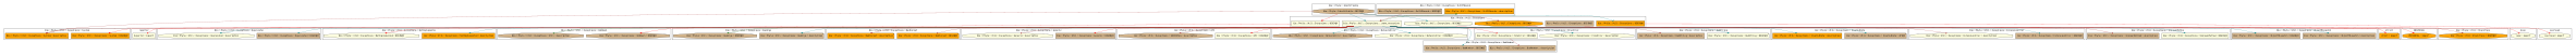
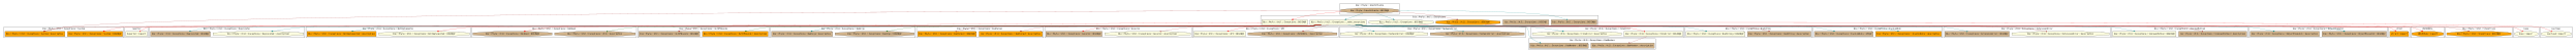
  digraph {
    fontname="JetBrains Mono"
    node [fillcolor=tan fontname="JetBrains Mono" shape=box style=filled]
    edge [arrowhead=normal color=teal fontname="JetBrains Mono"]
    "Bio::Phylo::Identifiable::BEGIN@3" [shape=octagon]
    "Bio::Phylo::Util::Exceptions::Deprecated::description" [fillcolor=lightyellow shape=octagon]
    "Bio::Phylo::Util::Exceptions::Deprecated::BEGIN@2" [shape=note]
    "Bio::Phylo::Util::Exceptions::NotImplemented::BEGIN@2" [fillcolor=lightyellow shape=octagon]
    "Bio::Phylo::Util::Exceptions::NotImplemented::description" [fillcolor=orange]
    n6 [label="Bio::Phylo::Util::Exceptions::Util::description" shape=octagon]
    "Bio::Phylo::Util::Exceptions::OddHash::BEGIN@2" [shape=octagon]
    "UNIVERSAL::import" [fillcolor=orange shape=octagon]
    "Bio::Phylo::Util::Exceptions::OutOfBounds::description" [fillcolor=orange]
    "Bio::Phylo::Util::Exceptions::OutOfBounds::BEGIN@2" [shape=note]
    "Bio::Phylo::Util::Exceptions::BadArgs::BEGIN@2" [shape=octagon]
    "Bio::Phylo::Util::Exceptions::BadArgs::description" [shape=note]
    "Bio::Phylo::Util::Exceptions::BadFormat::description" [fillcolor=orange shape=note]
    "Bio::Phylo::Util::Exceptions::BadFormat::BEGIN@2" [fillcolor=orange shape=note]
    "Bio::Phylo::Util::Exceptions::Generic::description" [fillcolor=lightyellow shape=octagon]
    "Bio::Phylo::Util::Exceptions::Generic::BEGIN@2"
    n17 [label="Bio::Phylo::Util::Exceptions::UNIVERSAL::description" shape=octagon]
    "Bio::Phylo::Util::Exceptions::API::BEGIN@2" [fillcolor=lightyellow]
    "Bio::Phylo::Util::Exceptions::NetworkError::description" [shape=octagon]
    "Bio::Phylo::Util::Exceptions::NetworkError::BEGIN@2" [fillcolor=lightyellow shape=octagon]
    "Bio::Phylo::Util::Exceptions::BadNumber::BEGIN@2" [shape=note]
    "Bio::Phylo::Util::Exceptions::BadNumber::description"
    "base::import" [fillcolor=lightyellow shape=octagon]
    "Exporter::import" [fillcolor=lightyellow]
    "overload::import" [fillcolor=lightyellow shape=octagon]
    "Bio::Phylo::Util::Exceptions::FileError::BEGIN@2" [fillcolor=lightyellow]
    "Bio::Phylo::Util::Exceptions::FileError::description" [fillcolor=lightyellow shape=octagon]
    "Bio::Phylo::Util::Exceptions::System::description" [fillcolor=orange]
    "Bio::Phylo::Util::Exceptions::System::BEGIN@2" [fillcolor=orange]
    "Bio::Phylo::Util::Exceptions::BadString::description"
    "Bio::Phylo::Util::Exceptions::BadString::BEGIN@2" [fillcolor=lightyellow shape=note]
    "Bio::Phylo::Util::Exceptions::InvalidData::description" [fillcolor=orange]
    n33 [label="Bio::Phylo::Util::Exceptions::InvalidData::API@2" shape=note]
    "Bio::Phylo::Util::Exceptions::ExtensionError::description" [fillcolor=lightyellow shape=octagon]
    "Bio::Phylo::Util::Exceptions::ExtensionError::BEGIN@2"
    "Bio::Phylo::Util::Exceptions::BEGIN@5" [fillcolor=lightyellow]
    "Bio::Phylo::Util::Exceptions::_make_exceptions" [fillcolor=lightyellow]
    "Bio::Phylo::Util::Exceptions::BEGIN@2" [fillcolor=lightyellow shape=octagon]
    "Bio::Phylo::Util::Exceptions::BEGIN@4" [fillcolor=orange shape=octagon]
    "Bio::Phylo::Util::Exceptions::BEGIN@3"
-   "Bio::Phylo::Util::Exceptions::BEGIN@6" [fillcolor=orange]
+   "Bio::Phylo::Util::Exceptions::BEGIN@6"
    "Bio::Phylo::Util::StackTrace::BEGIN@2" [fillcolor=orange shape=octagon]
    "strict::import" [fillcolor=orange shape=note]
    "Bio::Phylo::Util::Exceptions::UnknownMethod::description"
    "Bio::Phylo::Util::Exceptions::UnknownMethod::BEGIN@2" [fillcolor=lightyellow]
    "Bio::Phylo::Util::Exceptions::ObjectMismatch::BEGIN@2"
    "Bio::Phylo::Util::Exceptions::ObjectMismatch::description"
    subgraph cluster_1 {
      label="Bio::Phylo::Identifiable"
      "Bio::Phylo::Identifiable::BEGIN@3"
    }
    subgraph cluster_2 {
      label="Bio::Phylo::Util::Exceptions::Deprecated"
      "Bio::Phylo::Util::Exceptions::Deprecated::description"
      "Bio::Phylo::Util::Exceptions::Deprecated::BEGIN@2"
    }
    subgraph cluster_3 {
      label="Bio::Phylo::Util::Exceptions::NotImplemented"
      "Bio::Phylo::Util::Exceptions::NotImplemented::BEGIN@2"
      "Bio::Phylo::Util::Exceptions::NotImplemented::description"
    }
    subgraph cluster_4 {
      label="Bio::Phylo::Util::Exceptions::OddHash"
      n6
      "Bio::Phylo::Util::Exceptions::OddHash::BEGIN@2"
    }
    subgraph cluster_5 {
      label=UNIVERSAL
      "UNIVERSAL::import"
    }
    subgraph cluster_6 {
      label="Bio::Phylo::Util::Exceptions::OutOfBounds"
      "Bio::Phylo::Util::Exceptions::OutOfBounds::description"
      "Bio::Phylo::Util::Exceptions::OutOfBounds::BEGIN@2"
    }
    subgraph cluster_7 {
      label="Bio::Phylo::Util::Exceptions::BadArgs"
      "Bio::Phylo::Util::Exceptions::BadArgs::BEGIN@2"
      "Bio::Phylo::Util::Exceptions::BadArgs::description"
    }
    subgraph cluster_8 {
      label="Bio::Phylo::Util::Exceptions::BadFormat"
      "Bio::Phylo::Util::Exceptions::BadFormat::description"
      "Bio::Phylo::Util::Exceptions::BadFormat::BEGIN@2"
    }
    subgraph cluster_9 {
      label="Bio::Phylo::Util::Exceptions::Generic"
      "Bio::Phylo::Util::Exceptions::Generic::description"
      "Bio::Phylo::Util::Exceptions::Generic::BEGIN@2"
    }
    subgraph cluster_10 {
      label="Bio::Phylo::Util::Exceptions::API"
      n17
      "Bio::Phylo::Util::Exceptions::API::BEGIN@2"
    }
    subgraph cluster_11 {
      label="Bio::Phylo::Util::Exceptions::NetworkError"
      "Bio::Phylo::Util::Exceptions::NetworkError::description"
      "Bio::Phylo::Util::Exceptions::NetworkError::BEGIN@2"
    }
    subgraph cluster_12 {
      label="Bio::Phylo::Util::Exceptions::BadNumber"
      "Bio::Phylo::Util::Exceptions::BadNumber::BEGIN@2"
      "Bio::Phylo::Util::Exceptions::BadNumber::description"
    }
    subgraph cluster_13 {
      label=base
      "base::import"
    }
    subgraph cluster_14 {
      label=Exporter
      "Exporter::import"
    }
    subgraph cluster_15 {
      label=overload
      "overload::import"
    }
    subgraph cluster_16 {
      label="Bio::Phylo::Util::Exceptions::FileError"
      "Bio::Phylo::Util::Exceptions::FileError::BEGIN@2"
      "Bio::Phylo::Util::Exceptions::FileError::description"
    }
    subgraph cluster_17 {
      label="Bio::Phylo::Util::Exceptions::System"
      "Bio::Phylo::Util::Exceptions::System::description"
      "Bio::Phylo::Util::Exceptions::System::BEGIN@2"
    }
    subgraph cluster_18 {
      label="Bio::Phylo::Util::Exceptions::BadString"
      "Bio::Phylo::Util::Exceptions::BadString::description"
      "Bio::Phylo::Util::Exceptions::BadString::BEGIN@2"
    }
    subgraph cluster_19 {
      label="Bio::Phylo::Util::Exceptions::InvalidData"
      "Bio::Phylo::Util::Exceptions::InvalidData::description"
      n33
    }
    subgraph cluster_20 {
      label="Bio::Phylo::Util::Exceptions::ExtensionError"
      "Bio::Phylo::Util::Exceptions::ExtensionError::description"
      "Bio::Phylo::Util::Exceptions::ExtensionError::BEGIN@2"
    }
    subgraph cluster_21 {
      label="Bio::Phylo::Util::Exceptions"
      "Bio::Phylo::Util::Exceptions::BEGIN@5"
      "Bio::Phylo::Util::Exceptions::_make_exceptions"
      "Bio::Phylo::Util::Exceptions::BEGIN@2"
      "Bio::Phylo::Util::Exceptions::BEGIN@4"
      "Bio::Phylo::Util::Exceptions::BEGIN@3"
      "Bio::Phylo::Util::Exceptions::BEGIN@6"
    }
    subgraph cluster_22 {
      label="Bio::Phylo::Util::StackTrace"
      "Bio::Phylo::Util::StackTrace::BEGIN@2"
    }
    subgraph cluster_23 {
      label="strict"
      "strict::import"
    }
    subgraph cluster_24 {
      label="Bio::Phylo::Util::Exceptions::UnknownMethod"
      "Bio::Phylo::Util::Exceptions::UnknownMethod::description"
      "Bio::Phylo::Util::Exceptions::UnknownMethod::BEGIN@2"
    }
    subgraph cluster_25 {
      label="Bio::Phylo::Util::Exceptions::ObjectMismatch"
      "Bio::Phylo::Util::Exceptions::ObjectMismatch::BEGIN@2"
      "Bio::Phylo::Util::Exceptions::ObjectMismatch::description"
    }
    "Bio::Phylo::Identifiable::BEGIN@3" -> "Bio::Phylo::Util::Exceptions::System::description" [color=brown]
    "Bio::Phylo::Identifiable::BEGIN@3" -> "Bio::Phylo::Util::Exceptions::BEGIN@5" [arrowhead=diamond color=red]
    "Bio::Phylo::Identifiable::BEGIN@3" -> "Bio::Phylo::Util::Exceptions::_make_exceptions"
    "Bio::Phylo::Identifiable::BEGIN@3" -> "Bio::Phylo::Util::Exceptions::BEGIN@2"
    "Bio::Phylo::Identifiable::BEGIN@3" -> "Bio::Phylo::Util::Exceptions::BEGIN@4" [arrowhead=diamond color=brown]
    "Bio::Phylo::Identifiable::BEGIN@3" -> "Bio::Phylo::Util::Exceptions::BEGIN@6" [arrowhead=tee]
    "Bio::Phylo::Util::Exceptions::FileError::BEGIN@2" -> "Bio::Phylo::Util::Exceptions::BadNumber::description" [arrowhead=tee color=brown]
    "Bio::Phylo::Util::Exceptions::BEGIN@5" -> "Exporter::import" [arrowhead=tee color=red]
    "Bio::Phylo::Util::Exceptions::_make_exceptions" -> "Bio::Phylo::Util::Exceptions::Deprecated::description" [arrowhead=diamond]
    "Bio::Phylo::Util::Exceptions::_make_exceptions" -> "Bio::Phylo::Util::Exceptions::Deprecated::BEGIN@2"
    "Bio::Phylo::Util::Exceptions::_make_exceptions" -> "Bio::Phylo::Util::Exceptions::NotImplemented::BEGIN@2" [arrowhead=diamond color=red]
    "Bio::Phylo::Util::Exceptions::_make_exceptions" -> "Bio::Phylo::Util::Exceptions::NotImplemented::description"
    "Bio::Phylo::Util::Exceptions::_make_exceptions" -> n6 [arrowhead=tee color=darkgreen]
    "Bio::Phylo::Util::Exceptions::_make_exceptions" -> "Bio::Phylo::Util::Exceptions::OddHash::BEGIN@2" [arrowhead=diamond color=red]
    "Bio::Phylo::Util::Exceptions::_make_exceptions" -> "Bio::Phylo::Util::Exceptions::OutOfBounds::description" [color=darkgreen]
-   "Bio::Phylo::Util::Exceptions::OutOfBounds::BEGIN@2" -> "Bio::Phylo::Util::Exceptions::_make_exceptions" [arrowhead=diamond color=brown]
+   "Bio::Phylo::Util::Exceptions::_make_exceptions" -> "Bio::Phylo::Util::Exceptions::OutOfBounds::BEGIN@2" [arrowhead=diamond color=brown]
    "Bio::Phylo::Util::Exceptions::_make_exceptions" -> "Bio::Phylo::Util::Exceptions::BadArgs::BEGIN@2" [color=darkgreen]
    "Bio::Phylo::Util::Exceptions::_make_exceptions" -> "Bio::Phylo::Util::Exceptions::BadArgs::description" [arrowhead=diamond]
    "Bio::Phylo::Util::Exceptions::_make_exceptions" -> "Bio::Phylo::Util::Exceptions::BadFormat::description" [arrowhead=diamond color=brown]
    "Bio::Phylo::Util::Exceptions::_make_exceptions" -> "Bio::Phylo::Util::Exceptions::BadFormat::BEGIN@2" [arrowhead=tee color=brown]
    "Bio::Phylo::Util::Exceptions::_make_exceptions" -> "Bio::Phylo::Util::Exceptions::Generic::description" [arrowhead=tee color=brown]
    "Bio::Phylo::Util::Exceptions::_make_exceptions" -> "Bio::Phylo::Util::Exceptions::Generic::BEGIN@2" [color=red]
    "Bio::Phylo::Util::Exceptions::_make_exceptions" -> n17 [color=brown]
    "Bio::Phylo::Util::Exceptions::_make_exceptions" -> "Bio::Phylo::Util::Exceptions::API::BEGIN@2" [color=red]
    "Bio::Phylo::Util::Exceptions::_make_exceptions" -> "Bio::Phylo::Util::Exceptions::NetworkError::description" [arrowhead=tee]
    "Bio::Phylo::Util::Exceptions::_make_exceptions" -> "Bio::Phylo::Util::Exceptions::NetworkError::BEGIN@2"
    "Bio::Phylo::Util::Exceptions::_make_exceptions" -> "Bio::Phylo::Util::Exceptions::BadNumber::BEGIN@2"
    "Bio::Phylo::Util::Exceptions::_make_exceptions" -> "Bio::Phylo::Util::Exceptions::FileError::BEGIN@2" [arrowhead=tee color=red]
    "Bio::Phylo::Util::Exceptions::_make_exceptions" -> "Bio::Phylo::Util::Exceptions::FileError::description" [arrowhead=diamond]
    "Bio::Phylo::Util::Exceptions::_make_exceptions" -> "Bio::Phylo::Util::Exceptions::System::description" [arrowhead=tee color=brown]
    "Bio::Phylo::Util::Exceptions::_make_exceptions" -> "Bio::Phylo::Util::Exceptions::System::BEGIN@2" [arrowhead=diamond color=red]
    "Bio::Phylo::Util::Exceptions::_make_exceptions" -> "Bio::Phylo::Util::Exceptions::BadString::description" [color=brown]
    "Bio::Phylo::Util::Exceptions::_make_exceptions" -> "Bio::Phylo::Util::Exceptions::BadString::BEGIN@2" [arrowhead=diamond]
    "Bio::Phylo::Util::Exceptions::_make_exceptions" -> "Bio::Phylo::Util::Exceptions::InvalidData::description"
    "Bio::Phylo::Util::Exceptions::_make_exceptions" -> n33
    "Bio::Phylo::Util::Exceptions::_make_exceptions" -> "Bio::Phylo::Util::Exceptions::ExtensionError::description" [arrowhead=tee color=brown]
    "Bio::Phylo::Util::Exceptions::_make_exceptions" -> "Bio::Phylo::Util::Exceptions::ExtensionError::BEGIN@2" [arrowhead=tee]
    "Bio::Phylo::Util::Exceptions::_make_exceptions" -> "Bio::Phylo::Util::Exceptions::UnknownMethod::description" [arrowhead=tee color=brown]
    "Bio::Phylo::Util::Exceptions::_make_exceptions" -> "Bio::Phylo::Util::Exceptions::UnknownMethod::BEGIN@2"
    "Bio::Phylo::Util::Exceptions::_make_exceptions" -> "Bio::Phylo::Util::Exceptions::ObjectMismatch::BEGIN@2" [arrowhead=diamond]
    "Bio::Phylo::Util::Exceptions::_make_exceptions" -> "Bio::Phylo::Util::Exceptions::ObjectMismatch::description" [arrowhead=diamond]
    "Bio::Phylo::Util::Exceptions::BEGIN@2" -> "strict::import" [color=red]
    "Bio::Phylo::Util::Exceptions::BEGIN@4" -> "UNIVERSAL::import" [arrowhead=diamond color=red]
    "Bio::Phylo::Util::Exceptions::BEGIN@4" -> "Bio::Phylo::Util::StackTrace::BEGIN@2" [color=brown]
    "Bio::Phylo::Util::Exceptions::BEGIN@3" -> "base::import" [arrowhead=tee color=red]
    "Bio::Phylo::Util::Exceptions::BEGIN@6" -> "overload::import" [arrowhead=tee color=red]
  }
